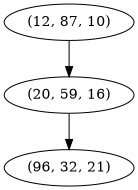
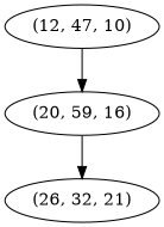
  digraph {
    n1 [label="(20, 59, 16)"]
-   "(12, 47, 10)" [label="(12, 87, 10)"]
-   "(26, 32, 21)" [label="(96, 32, 21)"]
+   "(12, 47, 10)"
+   "(26, 32, 21)"
    n1 -> "(26, 32, 21)"
    "(12, 47, 10)" -> n1
  }
